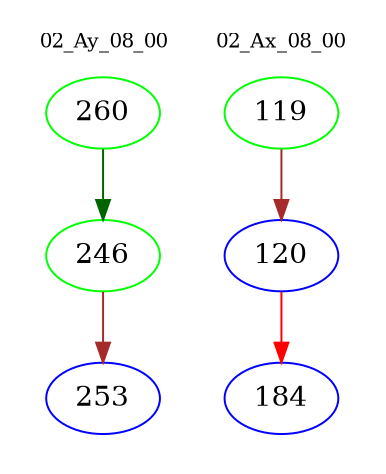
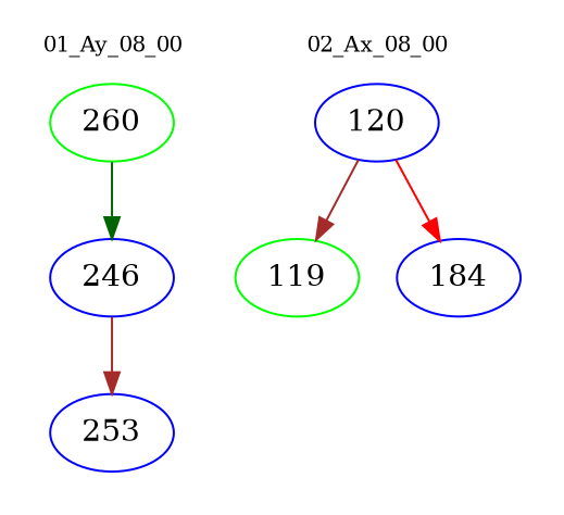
  digraph {
    node [color=blue]
    edge [color=brown]
    n1 [color=green label=260]
-   n2 [color=green label=246]
+   n2 [label=246]
    n3 [label=253]
    n4 [color=green label=119]
    n5 [label=120]
    n6 [label=184]
    subgraph cluster_1 {
      color=white
      fontsize=10
-     label="02_Ay_08_00"
+     label="01_Ay_08_00"
      n1
      n2
      n3
    }
    subgraph cluster_2 {
      color=white
      fontsize=10
      label="02_Ax_08_00"
      n4
      n5
      n6
    }
    n1 -> n2 [color=darkgreen]
    n2 -> n3
-   n4 -> n5
+   n5 -> n4
    n5 -> n6 [color=red]
  }
